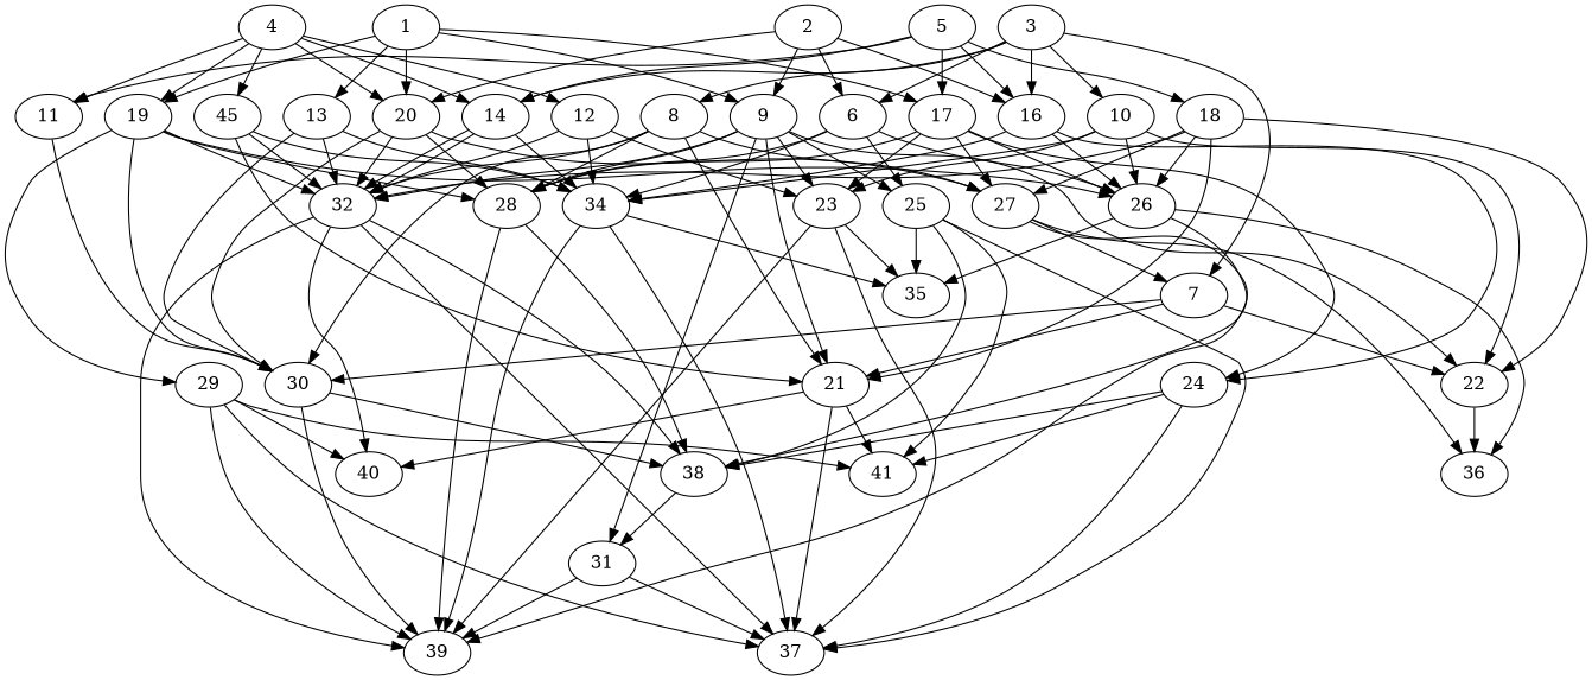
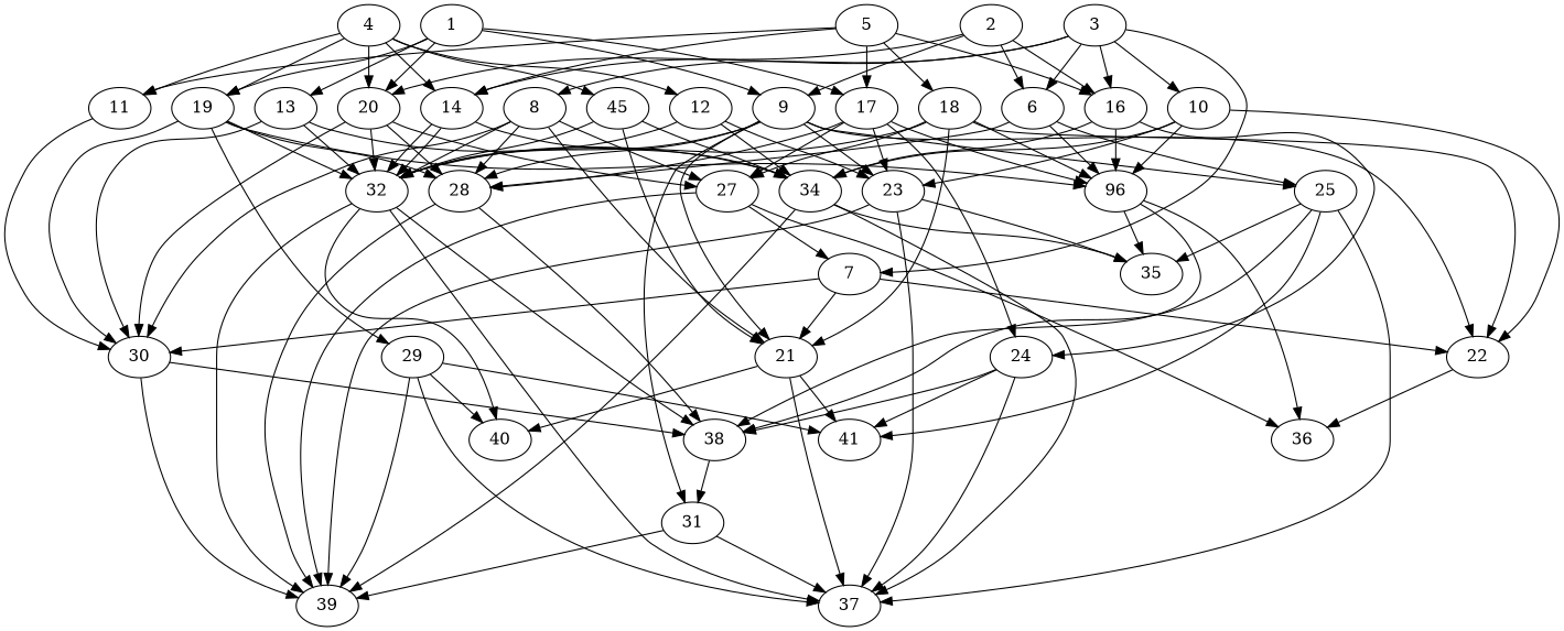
  digraph {
    fontname="DejaVu Serif"
    node [alpha=0.05 fontname="DejaVu Serif"]
    edge [fontname="DejaVu Serif"]
    1 [expect_size=181810732287972576]
    9 [expect_size=426919260611771328]
    13 [alpha=0.16 expect_size=80199490857223585792]
    17 [alpha=0.04 expect_size=5358584141667808]
    19 [alpha=0.17 expect_size=523296740808327168000]
    20 [alpha=0.18 expect_size=457456137455161728]
    25 [alpha=0.17 expect_size=876792495303161344]
    28 [alpha=0.12 expect_size=4092089808489283584]
    21 [alpha=0.15 expect_size=20893675018929284]
    22 [alpha=0.18 expect_size=995056377187195648]
    32 [alpha=0.16 expect_size=829692850531325]
    23 [alpha=0.06 expect_size=3089495220771339]
    31 [alpha=0.11 expect_size=3753951852709062]
    34 [alpha=0.16 expect_size=949685412336509124608]
    30 [alpha=0.02 expect_size=1722493537254624985088]
-   26 [alpha=0.15 expect_size=47059635557514720]
+   26 [alpha=0.15 expect_size=47059635557514720 label=96]
    27 [alpha=0.14 expect_size=46172803624070960]
    24 [alpha=0.17 expect_size=70132813691290124288]
    29 [alpha=0.08 expect_size=17496360006037662]
    37 [alpha=0.09 expect_size=8847785141293925]
    41 [alpha=0.03 expect_size=10477072601694718]
    35 [alpha=0.06 expect_size=67108864000000000000]
    38 [alpha=0.01 expect_size=33917514597750560]
    39 [alpha=0.04 expect_size=2061009225718664]
    40 [alpha=0.10 expect_size=343628632268612829184]
    36 [alpha=0.19 expect_size=1688264202527011]
    7 [expect_size=1506224091690258]
    2 [alpha=0.07 expect_size=266915865135809560576]
    6 [alpha=0.19 expect_size=989945464520528256]
    16 [alpha=0.18 expect_size=53952661192414184]
    3 [alpha=0.12 expect_size=397883056532243584]
    8 [alpha=0.06 expect_size=1745064864408477184]
    10 [alpha=0.20 expect_size=222906284263870304]
    14 [alpha=0.08 expect_size=4596912966571084]
    4 [alpha=0.19 expect_size=284846533975218144]
    11 [alpha=0.04 expect_size=40452531829622456]
    12 [alpha=0.08 expect_size=268686010999331392]
    n38 [alpha=0.04 expect_size=43253323797215838208 label=45]
    5 [expect_size=15610083803136000000]
    18 [alpha=0.18 expect_size=12078208120472469504]
    1 -> 9
    1 -> 13
    1 -> 17
    1 -> 19
    1 -> 20
    9 -> 25
    9 -> 28
    9 -> 21
    9 -> 22
    9 -> 32
    9 -> 23
    9 -> 31
    13 -> 32
    13 -> 34
    13 -> 30
    17 -> 28
    17 -> 23
    17 -> 26
    17 -> 27
    17 -> 24
    19 -> 28
    19 -> 32
    19 -> 30
    19 -> 26
    19 -> 29
    20 -> 28
    20 -> 32
    20 -> 30
    20 -> 27
    25 -> 37
    25 -> 41
    25 -> 35
    25 -> 38
    28 -> 38
    28 -> 39
    21 -> 37
    21 -> 41
    21 -> 40
    22 -> 36
    32 -> 37
    32 -> 38
    32 -> 39
    32 -> 40
    23 -> 37
    23 -> 35
    23 -> 39
    31 -> 37
    31 -> 39
    34 -> 37
    34 -> 35
    34 -> 39
    30 -> 38
    30 -> 39
    26 -> 35
    26 -> 38
    26 -> 36
    27 -> 39
    27 -> 36
    27 -> 7
    24 -> 37
    24 -> 41
    24 -> 38
    29 -> 37
    29 -> 41
    29 -> 39
    29 -> 40
    38 -> 31
    7 -> 21
    7 -> 22
    7 -> 30
    2 -> 9
    2 -> 20
    2 -> 6
    2 -> 16
    6 -> 25
    6 -> 28
-   6 -> 34
    6 -> 26
    16 -> 34
    16 -> 26
    16 -> 24
    3 -> 7
    3 -> 6
    3 -> 16
    3 -> 8
    3 -> 10
    3 -> 14
    8 -> 28
    8 -> 21
    8 -> 32
    8 -> 30
    8 -> 27
    10 -> 22
    10 -> 23
    10 -> 34
    10 -> 26
    14 -> 32
    14 -> 32
    14 -> 34
    4 -> 19
    4 -> 20
    4 -> 14
    4 -> 11
    4 -> 12
    4 -> n38
    11 -> 30
    12 -> 32
    12 -> 23
    12 -> 34
    n38 -> 21
    n38 -> 32
    n38 -> 34
    5 -> 17
    5 -> 16
    5 -> 14
    5 -> 11
    5 -> 18
    18 -> 21
    18 -> 22
    18 -> 32
    18 -> 26
    18 -> 27
  }
